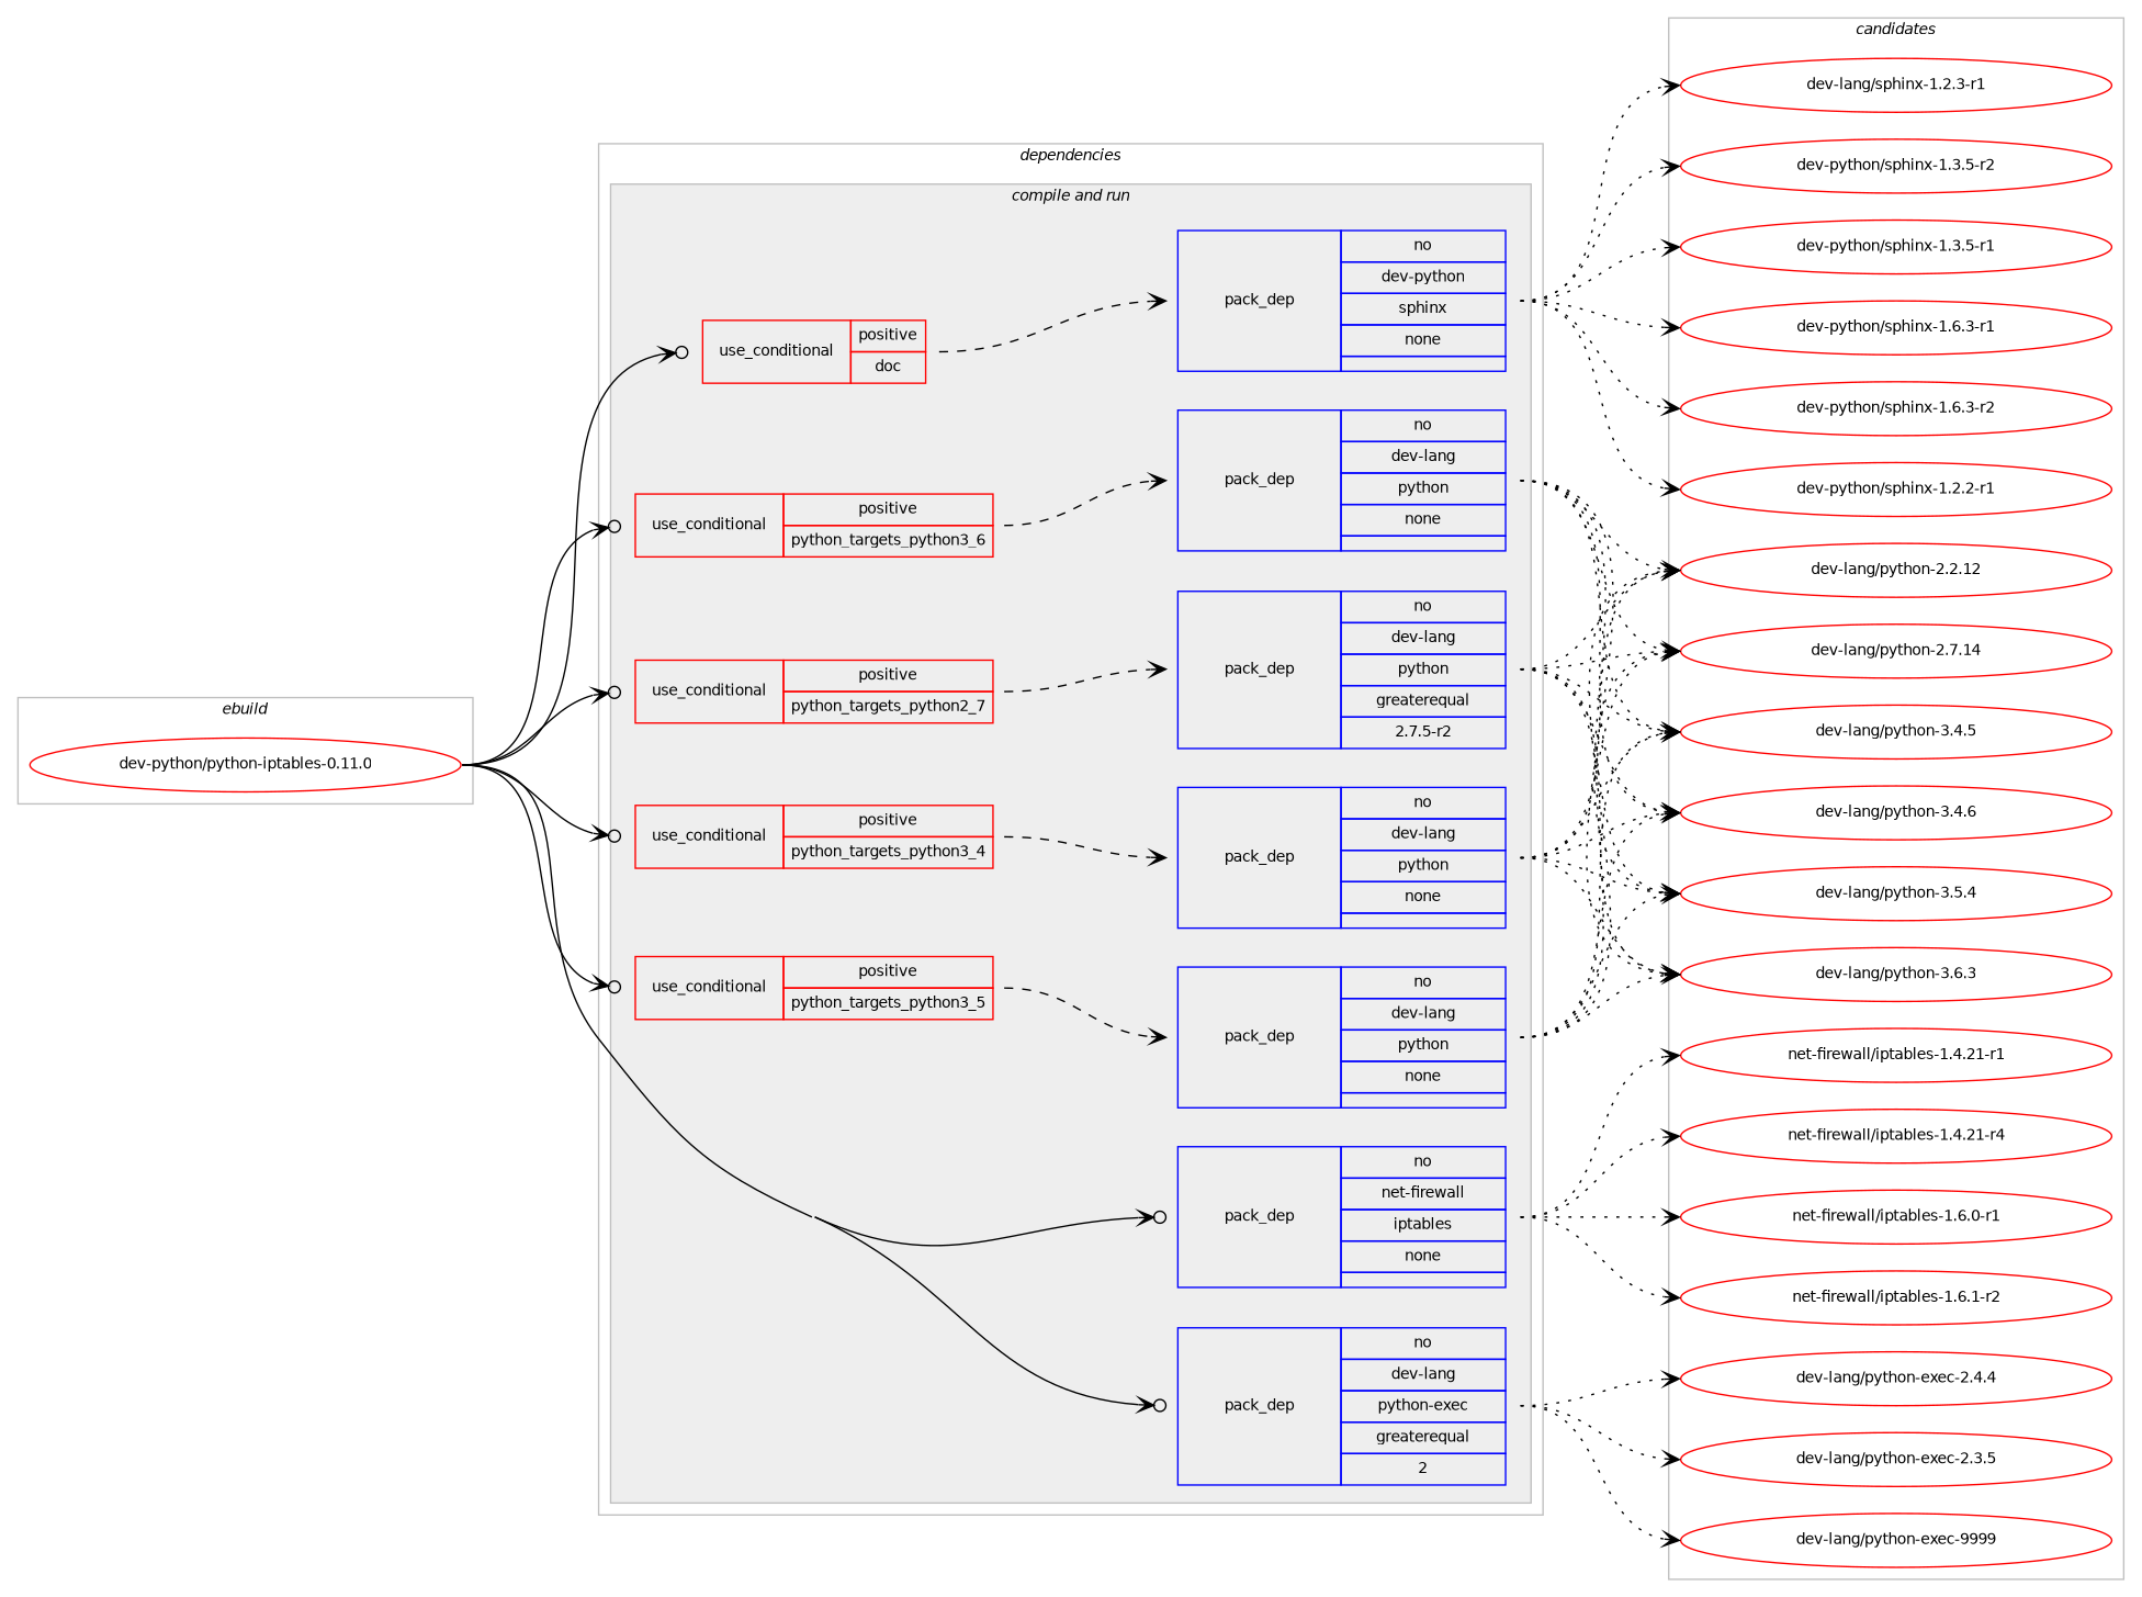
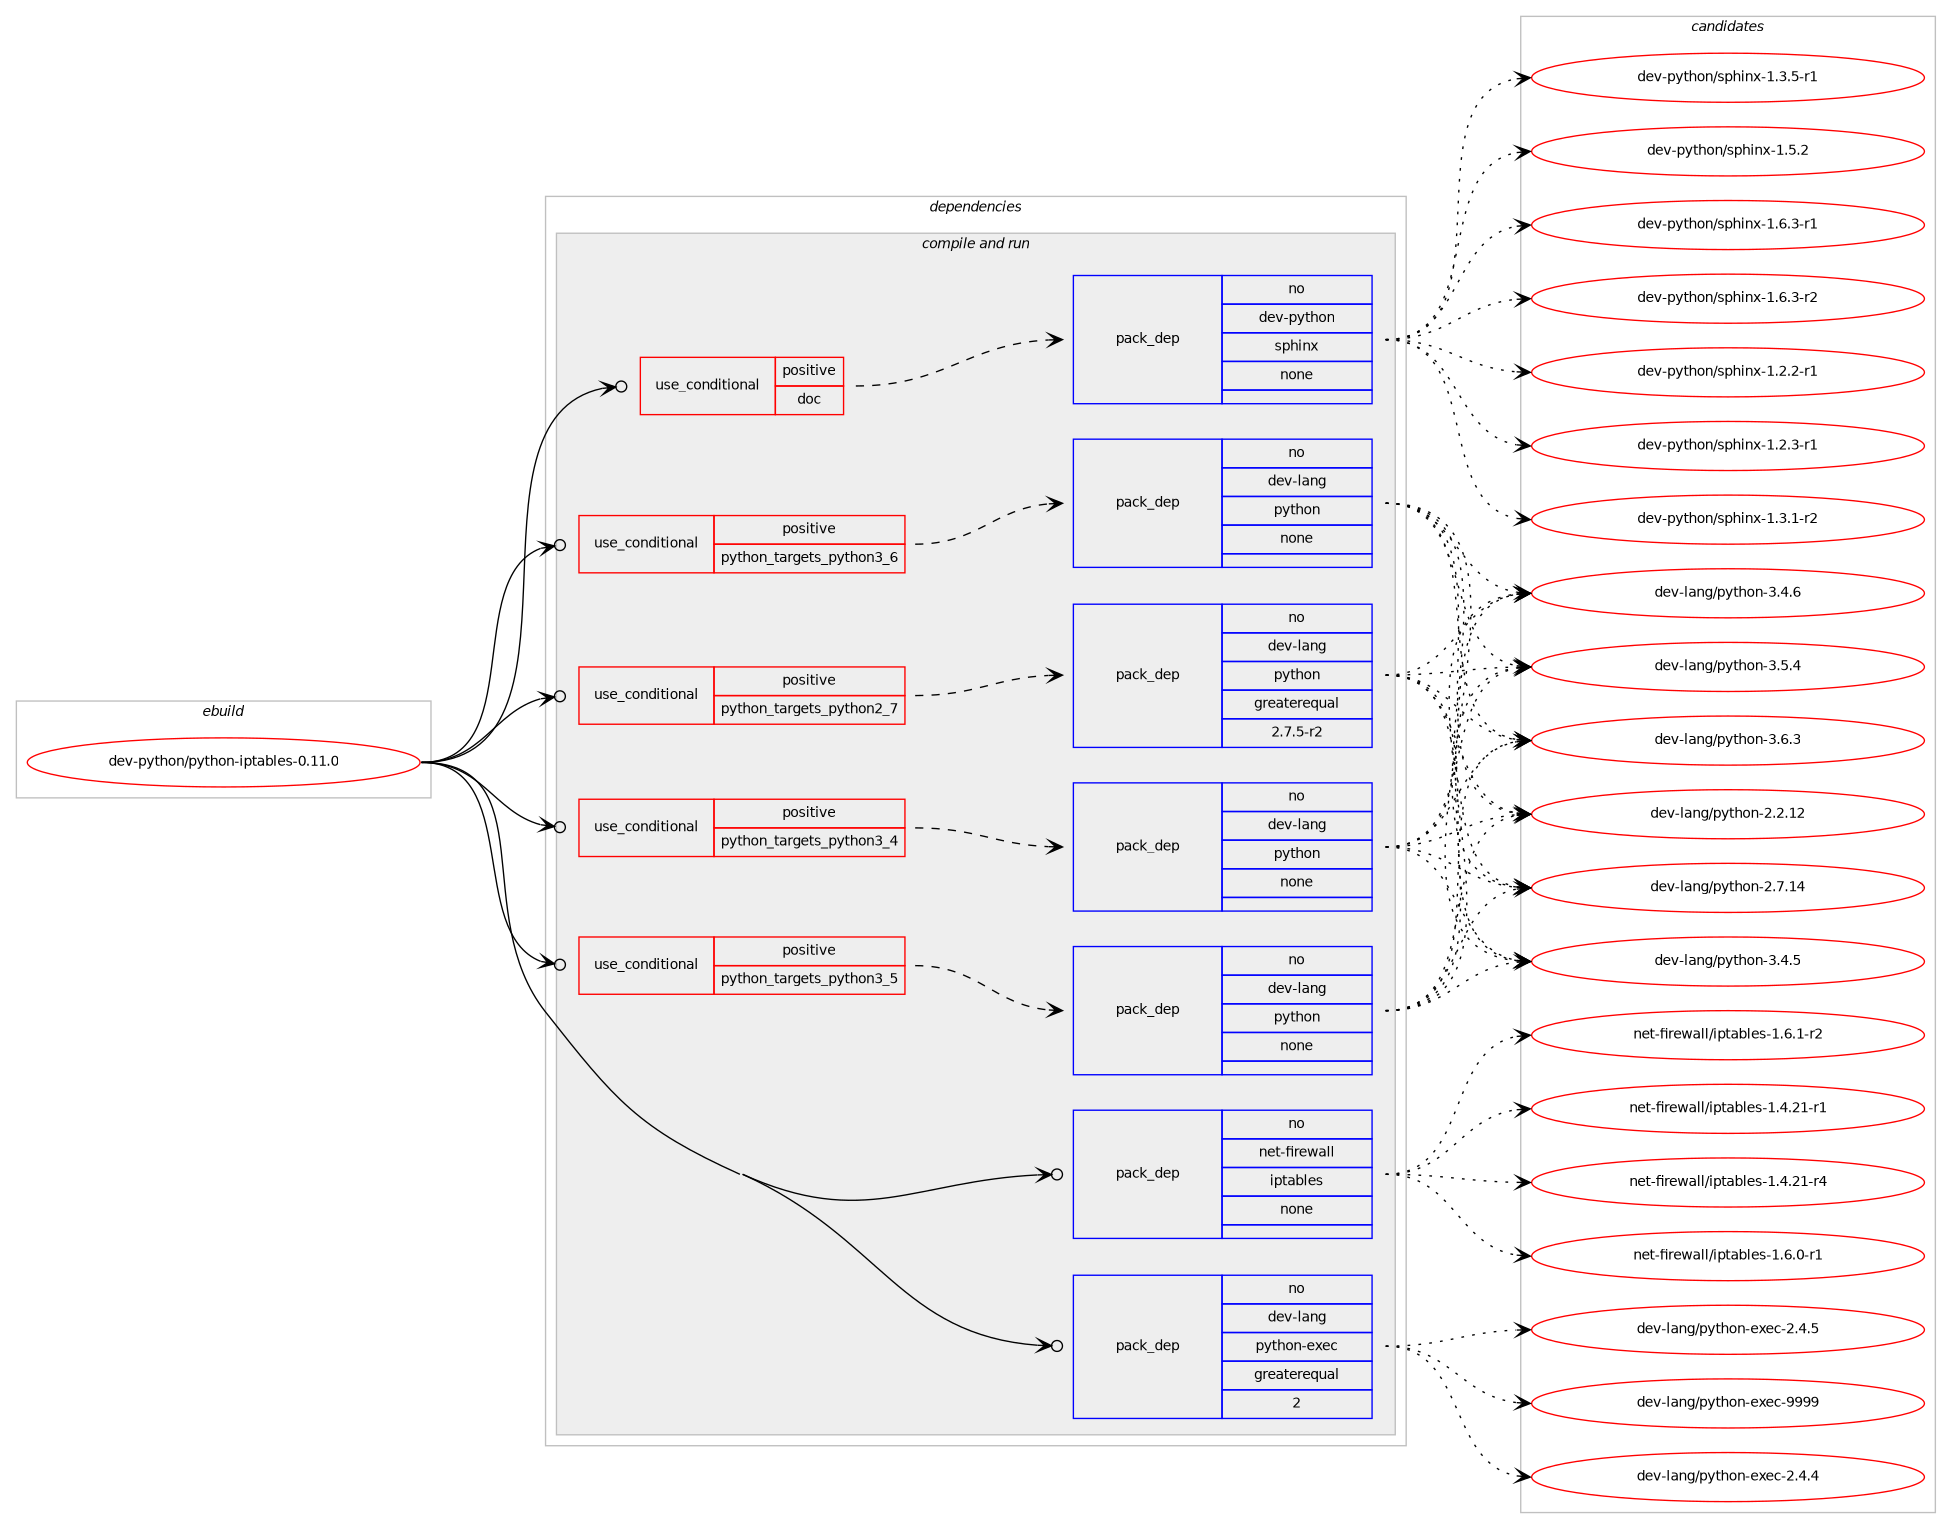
  digraph {
    compound=true
    concentrate=true
    fontname=Helvetica
    fontsize=10
    newrank=true
    rankdir=LR
    ranksep=1.5
    node [color=red fontname=Helvetica fontsize=10]
    edge [arrowhead=vee headport=w style=dotted tailport=e weight=100]
    n1 [label="dev-python/python-iptables-0.11.0" width=4]
    n2 [color=blue label=<<TABLE BORDER="0" CELLBORDER="1" CELLSPACING="0" CELLPADDING="4" WIDTH="220"><TR><TD ROWSPAN="6" CELLPADDING="30">pack_dep</TD></TR><TR><TD WIDTH="110">no</TD></TR><TR><TD>dev-python</TD></TR><TR><TD>sphinx</TD></TR><TR><TD>none</TD></TR><TR><TD></TD></TR></TABLE>> shape=none]
    n3 [label=<<TABLE BORDER="0" CELLBORDER="1" CELLSPACING="0" CELLPADDING="4"><TR><TD ROWSPAN="3" CELLPADDING="10">use_conditional</TD></TR><TR><TD>positive</TD></TR><TR><TD>doc</TD></TR></TABLE>> shape=none]
    n4 [color=blue label=<<TABLE BORDER="0" CELLBORDER="1" CELLSPACING="0" CELLPADDING="4" WIDTH="220"><TR><TD ROWSPAN="6" CELLPADDING="30">pack_dep</TD></TR><TR><TD WIDTH="110">no</TD></TR><TR><TD>dev-lang</TD></TR><TR><TD>python</TD></TR><TR><TD>greaterequal</TD></TR><TR><TD>2.7.5-r2</TD></TR></TABLE>> shape=none]
    n5 [label=<<TABLE BORDER="0" CELLBORDER="1" CELLSPACING="0" CELLPADDING="4"><TR><TD ROWSPAN="3" CELLPADDING="10">use_conditional</TD></TR><TR><TD>positive</TD></TR><TR><TD>python_targets_python2_7</TD></TR></TABLE>> shape=none]
    n6 [color=blue label=<<TABLE BORDER="0" CELLBORDER="1" CELLSPACING="0" CELLPADDING="4" WIDTH="220"><TR><TD ROWSPAN="6" CELLPADDING="30">pack_dep</TD></TR><TR><TD WIDTH="110">no</TD></TR><TR><TD>dev-lang</TD></TR><TR><TD>python</TD></TR><TR><TD>none</TD></TR><TR><TD></TD></TR></TABLE>> shape=none]
    n7 [label=<<TABLE BORDER="0" CELLBORDER="1" CELLSPACING="0" CELLPADDING="4"><TR><TD ROWSPAN="3" CELLPADDING="10">use_conditional</TD></TR><TR><TD>positive</TD></TR><TR><TD>python_targets_python3_4</TD></TR></TABLE>> shape=none]
    n8 [color=blue label=<<TABLE BORDER="0" CELLBORDER="1" CELLSPACING="0" CELLPADDING="4" WIDTH="220"><TR><TD ROWSPAN="6" CELLPADDING="30">pack_dep</TD></TR><TR><TD WIDTH="110">no</TD></TR><TR><TD>dev-lang</TD></TR><TR><TD>python</TD></TR><TR><TD>none</TD></TR><TR><TD></TD></TR></TABLE>> shape=none]
    n9 [label=<<TABLE BORDER="0" CELLBORDER="1" CELLSPACING="0" CELLPADDING="4"><TR><TD ROWSPAN="3" CELLPADDING="10">use_conditional</TD></TR><TR><TD>positive</TD></TR><TR><TD>python_targets_python3_5</TD></TR></TABLE>> shape=none]
    n10 [color=blue label=<<TABLE BORDER="0" CELLBORDER="1" CELLSPACING="0" CELLPADDING="4" WIDTH="220"><TR><TD ROWSPAN="6" CELLPADDING="30">pack_dep</TD></TR><TR><TD WIDTH="110">no</TD></TR><TR><TD>dev-lang</TD></TR><TR><TD>python</TD></TR><TR><TD>none</TD></TR><TR><TD></TD></TR></TABLE>> shape=none]
    n11 [label=<<TABLE BORDER="0" CELLBORDER="1" CELLSPACING="0" CELLPADDING="4"><TR><TD ROWSPAN="3" CELLPADDING="10">use_conditional</TD></TR><TR><TD>positive</TD></TR><TR><TD>python_targets_python3_6</TD></TR></TABLE>> shape=none]
    n12 [color=blue label=<<TABLE BORDER="0" CELLBORDER="1" CELLSPACING="0" CELLPADDING="4" WIDTH="220"><TR><TD ROWSPAN="6" CELLPADDING="30">pack_dep</TD></TR><TR><TD WIDTH="110">no</TD></TR><TR><TD>net-firewall</TD></TR><TR><TD>iptables</TD></TR><TR><TD>none</TD></TR><TR><TD></TD></TR></TABLE>> shape=none]
    n13 [color=blue label=<<TABLE BORDER="0" CELLBORDER="1" CELLSPACING="0" CELLPADDING="4" WIDTH="220"><TR><TD ROWSPAN="6" CELLPADDING="30">pack_dep</TD></TR><TR><TD WIDTH="110">no</TD></TR><TR><TD>dev-lang</TD></TR><TR><TD>python-exec</TD></TR><TR><TD>greaterequal</TD></TR><TR><TD>2</TD></TR></TABLE>> shape=none]
    n14 [label="dev-python/sphinx-1.2.2-r1" width=4]
-   n15 [label="dev-lang/sphinx-1.2.3-r1" width=4]
-   n16 [label="dev-python/sphinx-1.3.5-r2" width=4]
+   n15 [label="dev-python/sphinx-1.2.3-r1" width=4]
+   n16 [label="dev-python/sphinx-1.3.1-r2" width=4]
    n17 [label="dev-python/sphinx-1.3.5-r1" width=4]
+   n18 [label="dev-python/sphinx-1.5.2" width=4]
    n19 [label="dev-python/sphinx-1.6.3-r1" width=4]
    n20 [label="dev-python/sphinx-1.6.3-r2" width=4]
    n21 [label="dev-lang/python-2.2.12" width=4]
    n22 [label="dev-lang/python-2.7.14" width=4]
    n23 [label="dev-lang/python-3.4.5" width=4]
    n24 [label="dev-lang/python-3.4.6" width=4]
    n25 [label="dev-lang/python-3.5.4" width=4]
    n26 [label="dev-lang/python-3.6.3" width=4]
    n27 [label="dev-lang/python-exec-2.4.4" width=4]
-   n28 [label="dev-lang/python-exec-2.3.5" width=4]
+   n28 [label="dev-lang/python-exec-2.4.5" width=4]
    n29 [label="dev-lang/python-exec-9999" width=4]
    n30 [label="net-firewall/iptables-1.4.21-r1" width=4]
    n31 [label="net-firewall/iptables-1.4.21-r4" width=4]
    n32 [label="net-firewall/iptables-1.6.0-r1" width=4]
    n33 [label="net-firewall/iptables-1.6.1-r2" width=4]
    subgraph cluster_1 {
      color=gray
      label=<<i>ebuild</i>>
      rank=same
      n1
    }
    subgraph cluster_2 {
      color=gray
      label=<<i>dependencies</i>>
      subgraph cluster_3 {
        color=gray
        fillcolor="#eeeeee"
        label=<<i>compile</i>>
        style=filled
      }
      subgraph cluster_4 {
        color=gray
        fillcolor="#eeeeee"
        label=<<i>compile and run</i>>
        style=filled
        subgraph sub_5 {
          color=gray
          fillcolor="#eeeeee"
          label=<<i>compile and run</i>>
          style=filled
          n3
          subgraph sub_6 {
            color=gray
            fillcolor="#eeeeee"
            label=<<i>compile and run</i>>
            style=filled
            n2
          }
        }
        subgraph sub_7 {
          color=gray
          fillcolor="#eeeeee"
          label=<<i>compile and run</i>>
          style=filled
          n5
          subgraph sub_8 {
            color=gray
            fillcolor="#eeeeee"
            label=<<i>compile and run</i>>
            style=filled
            n4
          }
        }
        subgraph sub_9 {
          color=gray
          fillcolor="#eeeeee"
          label=<<i>compile and run</i>>
          style=filled
          n7
          subgraph sub_10 {
            color=gray
            fillcolor="#eeeeee"
            label=<<i>compile and run</i>>
            style=filled
            n6
          }
        }
        subgraph sub_11 {
          color=gray
          fillcolor="#eeeeee"
          label=<<i>compile and run</i>>
          style=filled
          n9
          subgraph sub_12 {
            color=gray
            fillcolor="#eeeeee"
            label=<<i>compile and run</i>>
            style=filled
            n8
          }
        }
        subgraph sub_13 {
          color=gray
          fillcolor="#eeeeee"
          label=<<i>compile and run</i>>
          style=filled
          n11
          subgraph sub_14 {
            color=gray
            fillcolor="#eeeeee"
            label=<<i>compile and run</i>>
            style=filled
            n10
          }
        }
        subgraph sub_15 {
          color=gray
          fillcolor="#eeeeee"
          label=<<i>compile and run</i>>
          style=filled
          n12
        }
        subgraph sub_16 {
          color=gray
          fillcolor="#eeeeee"
          label=<<i>compile and run</i>>
          style=filled
          n13
        }
      }
      subgraph cluster_17 {
        color=gray
        fillcolor="#eeeeee"
        label=<<i>run</i>>
        style=filled
      }
    }
    subgraph cluster_18 {
      color=gray
      label=<<i>candidates</i>>
      rank=same
      subgraph sub_19 {
        color=black
        label=<<i>candidates</i>>
        nodesep=1
        rank=same
        n14
        n15
        n16
        n17
+       n18
        n19
        n20
      }
      subgraph sub_20 {
        color=black
        label=<<i>candidates</i>>
        nodesep=1
        rank=same
        n21
        n22
        n23
        n24
        n25
        n26
      }
      subgraph sub_21 {
        color=black
        label=<<i>candidates</i>>
        nodesep=1
        rank=same
        n21
        n22
        n23
        n24
        n25
        n26
      }
      subgraph sub_22 {
        color=black
        label=<<i>candidates</i>>
        nodesep=1
        rank=same
        n21
        n22
        n23
        n24
        n25
        n26
      }
      subgraph sub_23 {
        color=black
        label=<<i>candidates</i>>
        nodesep=1
        rank=same
        n21
        n22
        n23
        n24
        n25
        n26
      }
      subgraph sub_24 {
        color=black
        label=<<i>candidates</i>>
        nodesep=1
        rank=same
        n27
        n28
        n29
      }
      subgraph sub_25 {
        color=black
        label=<<i>candidates</i>>
        nodesep=1
        rank=same
        n30
        n31
        n32
        n33
      }
    }
    n1 -> n3 [arrowhead=odotvee style=solid weight=20]
    n1 -> n5 [arrowhead=odotvee style=solid weight=20]
    n1 -> n7 [arrowhead=odotvee style=solid weight=20]
    n1 -> n9 [arrowhead=odotvee style=solid weight=20]
    n1 -> n11 [arrowhead=odotvee style=solid weight=20]
    n1 -> n12 [arrowhead=odotvee style=solid weight=20]
    n1 -> n13 [arrowhead=odotvee style=solid weight=20]
    n2 -> n14
    n2 -> n15
    n2 -> n16
    n2 -> n17
+   n2 -> n18
    n2 -> n19
    n2 -> n20
    n3 -> n2 [style=dashed weight=20]
    n4 -> n21
    n4 -> n22
    n4 -> n23
    n4 -> n24
    n4 -> n25
    n4 -> n26
    n5 -> n4 [style=dashed weight=20]
    n6 -> n21
    n6 -> n22
    n6 -> n23
    n6 -> n24
    n6 -> n25
    n6 -> n26
    n7 -> n6 [style=dashed weight=20]
    n8 -> n21
    n8 -> n22
    n8 -> n23
    n8 -> n24
    n8 -> n25
    n8 -> n26
    n9 -> n8 [style=dashed weight=20]
    n10 -> n21
    n10 -> n22
    n10 -> n23
    n10 -> n24
    n10 -> n25
    n10 -> n26
    n11 -> n10 [style=dashed weight=20]
    n12 -> n30
    n12 -> n31
    n12 -> n32
    n12 -> n33
    n13 -> n27
    n13 -> n28
    n13 -> n29
  }
